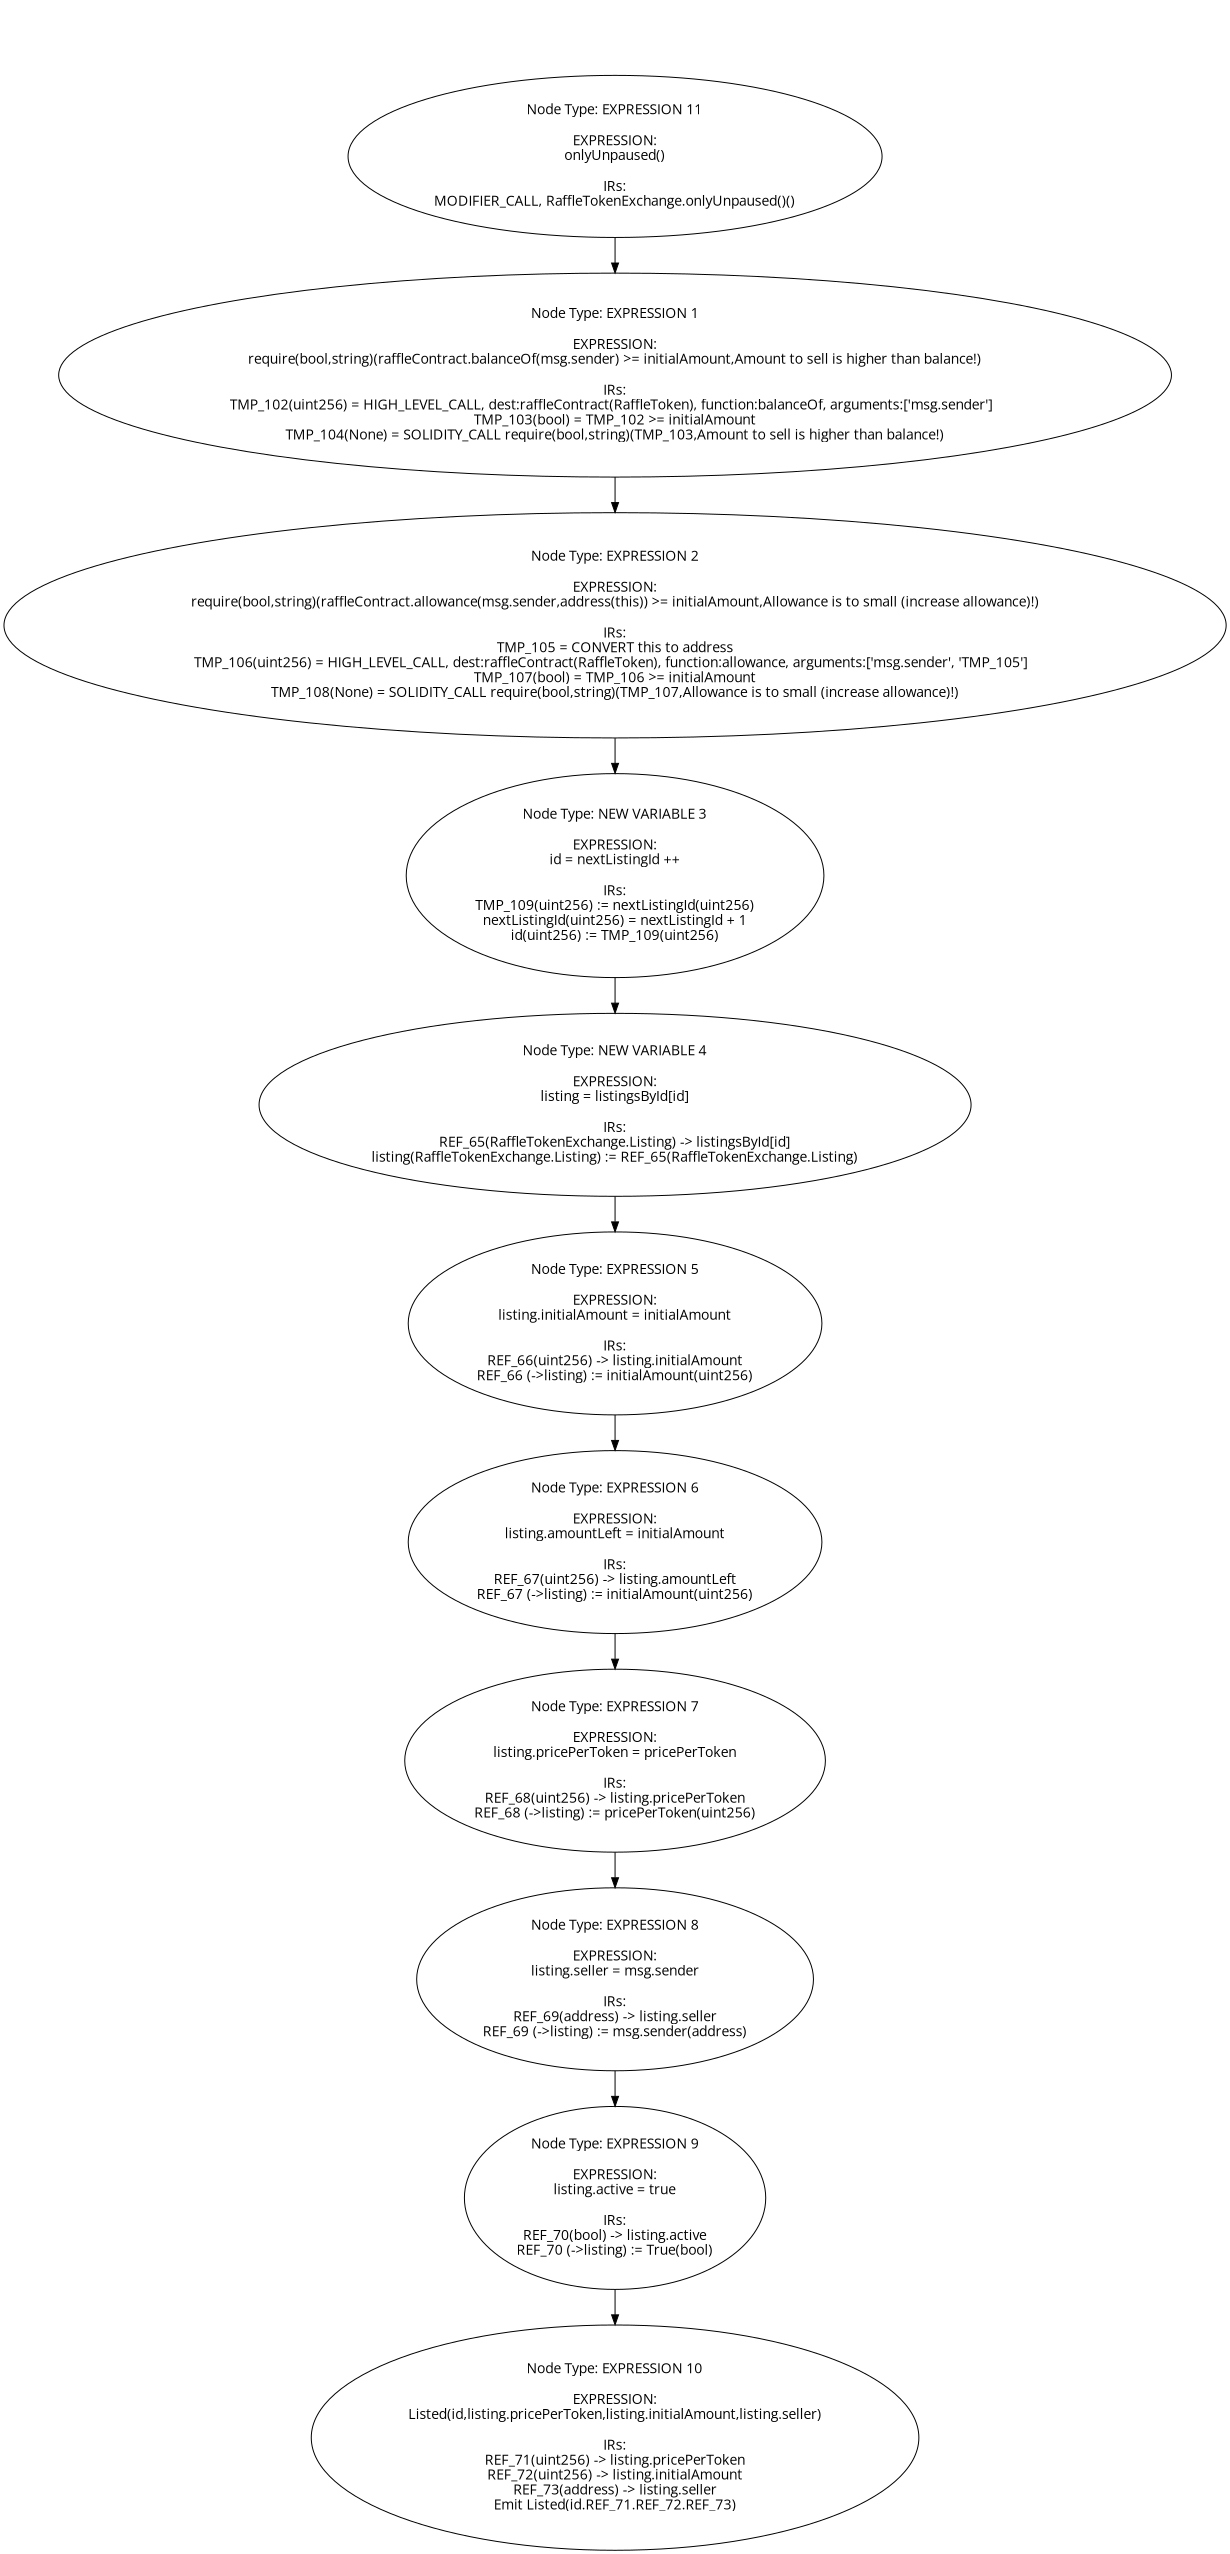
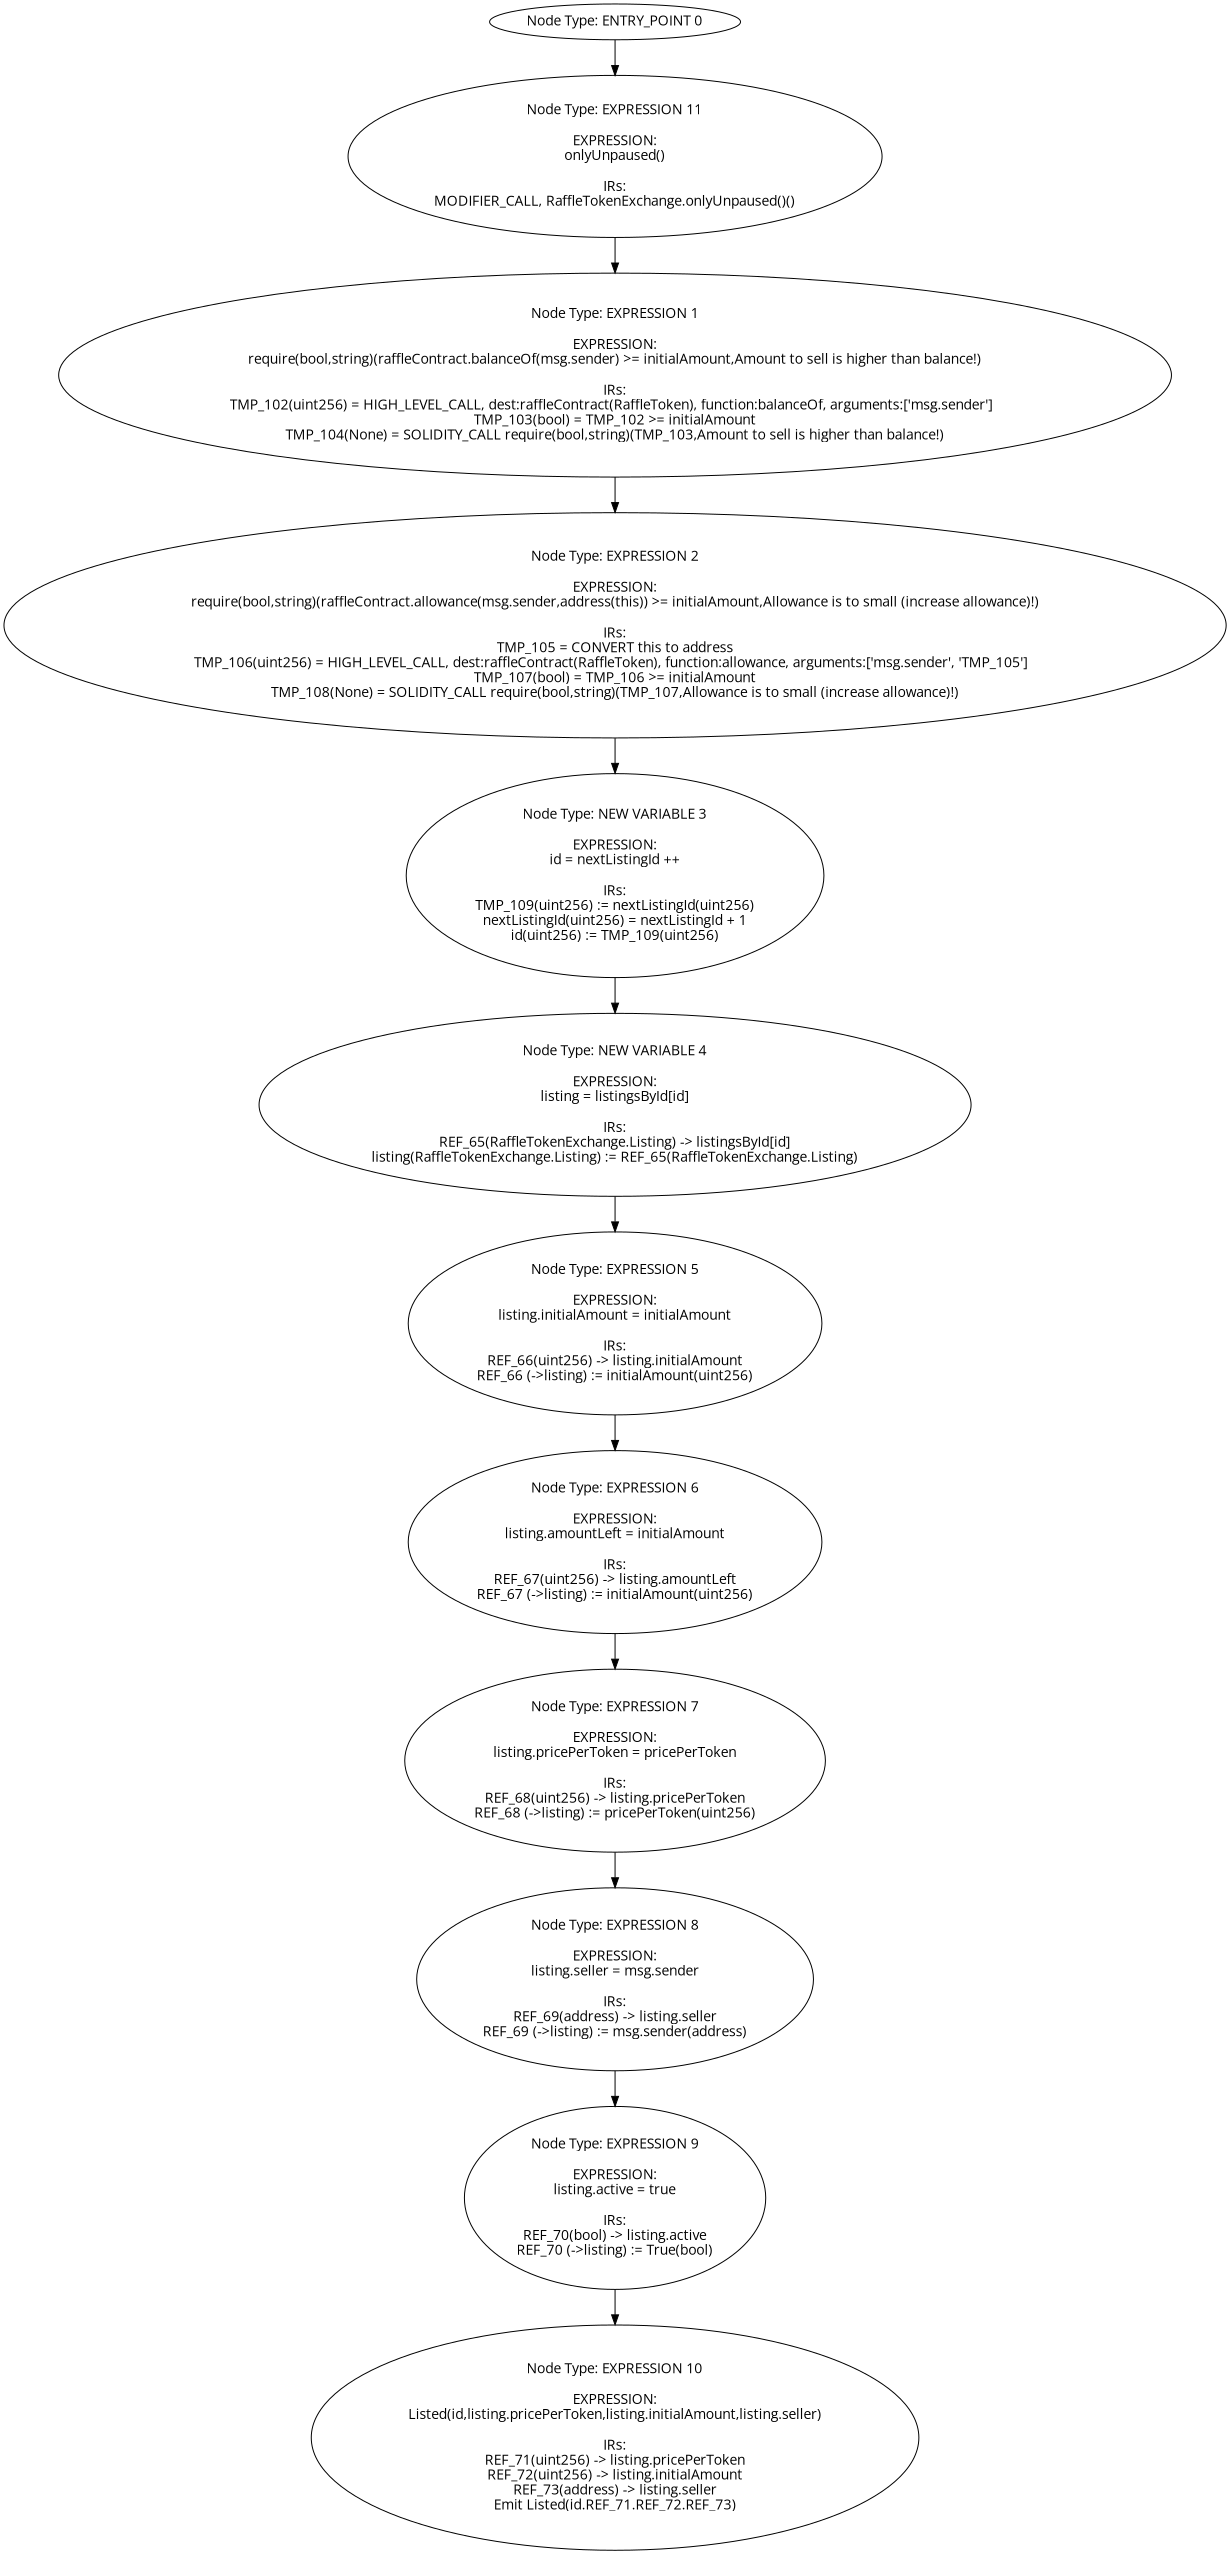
  digraph {
    fontname="Open Sans"
    node [fontname="Open Sans"]
    edge [fontname="Open Sans"]
+   n1 [label="Node Type: ENTRY_POINT 0\n"]
    n2 [label="Node Type: EXPRESSION 11\n\nEXPRESSION:\nonlyUnpaused()\n\nIRs:\nMODIFIER_CALL, RaffleTokenExchange.onlyUnpaused()()"]
    n3 [label="Node Type: EXPRESSION 1\n\nEXPRESSION:\nrequire(bool,string)(raffleContract.balanceOf(msg.sender) >= initialAmount,Amount to sell is higher than balance!)\n\nIRs:\nTMP_102(uint256) = HIGH_LEVEL_CALL, dest:raffleContract(RaffleToken), function:balanceOf, arguments:['msg.sender']  \nTMP_103(bool) = TMP_102 >= initialAmount\nTMP_104(None) = SOLIDITY_CALL require(bool,string)(TMP_103,Amount to sell is higher than balance!)"]
    n4 [label="Node Type: EXPRESSION 2\n\nEXPRESSION:\nrequire(bool,string)(raffleContract.allowance(msg.sender,address(this)) >= initialAmount,Allowance is to small (increase allowance)!)\n\nIRs:\nTMP_105 = CONVERT this to address\nTMP_106(uint256) = HIGH_LEVEL_CALL, dest:raffleContract(RaffleToken), function:allowance, arguments:['msg.sender', 'TMP_105']  \nTMP_107(bool) = TMP_106 >= initialAmount\nTMP_108(None) = SOLIDITY_CALL require(bool,string)(TMP_107,Allowance is to small (increase allowance)!)"]
    n5 [label="Node Type: NEW VARIABLE 3\n\nEXPRESSION:\nid = nextListingId ++\n\nIRs:\nTMP_109(uint256) := nextListingId(uint256)\nnextListingId(uint256) = nextListingId + 1\nid(uint256) := TMP_109(uint256)"]
    n6 [label="Node Type: NEW VARIABLE 4\n\nEXPRESSION:\nlisting = listingsById[id]\n\nIRs:\nREF_65(RaffleTokenExchange.Listing) -> listingsById[id]\nlisting(RaffleTokenExchange.Listing) := REF_65(RaffleTokenExchange.Listing)"]
    n7 [label="Node Type: EXPRESSION 5\n\nEXPRESSION:\nlisting.initialAmount = initialAmount\n\nIRs:\nREF_66(uint256) -> listing.initialAmount\nREF_66 (->listing) := initialAmount(uint256)"]
    n8 [label="Node Type: EXPRESSION 6\n\nEXPRESSION:\nlisting.amountLeft = initialAmount\n\nIRs:\nREF_67(uint256) -> listing.amountLeft\nREF_67 (->listing) := initialAmount(uint256)"]
    n9 [label="Node Type: EXPRESSION 7\n\nEXPRESSION:\nlisting.pricePerToken = pricePerToken\n\nIRs:\nREF_68(uint256) -> listing.pricePerToken\nREF_68 (->listing) := pricePerToken(uint256)"]
    n10 [label="Node Type: EXPRESSION 8\n\nEXPRESSION:\nlisting.seller = msg.sender\n\nIRs:\nREF_69(address) -> listing.seller\nREF_69 (->listing) := msg.sender(address)"]
    n11 [label="Node Type: EXPRESSION 9\n\nEXPRESSION:\nlisting.active = true\n\nIRs:\nREF_70(bool) -> listing.active\nREF_70 (->listing) := True(bool)"]
    n12 [label="Node Type: EXPRESSION 10\n\nEXPRESSION:\nListed(id,listing.pricePerToken,listing.initialAmount,listing.seller)\n\nIRs:\nREF_71(uint256) -> listing.pricePerToken\nREF_72(uint256) -> listing.initialAmount\nREF_73(address) -> listing.seller\nEmit Listed(id.REF_71.REF_72.REF_73)"]
+   n1 -> n2
    n2 -> n3
    n3 -> n4
    n4 -> n5
    n5 -> n6
    n6 -> n7
    n7 -> n8
    n8 -> n9
    n9 -> n10
    n10 -> n11
    n11 -> n12
  }
